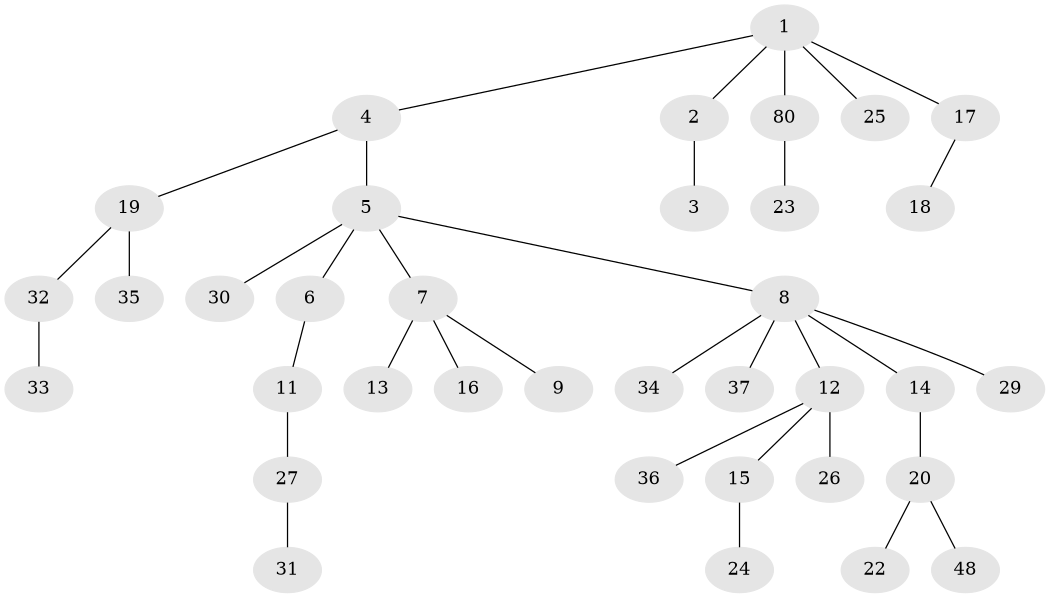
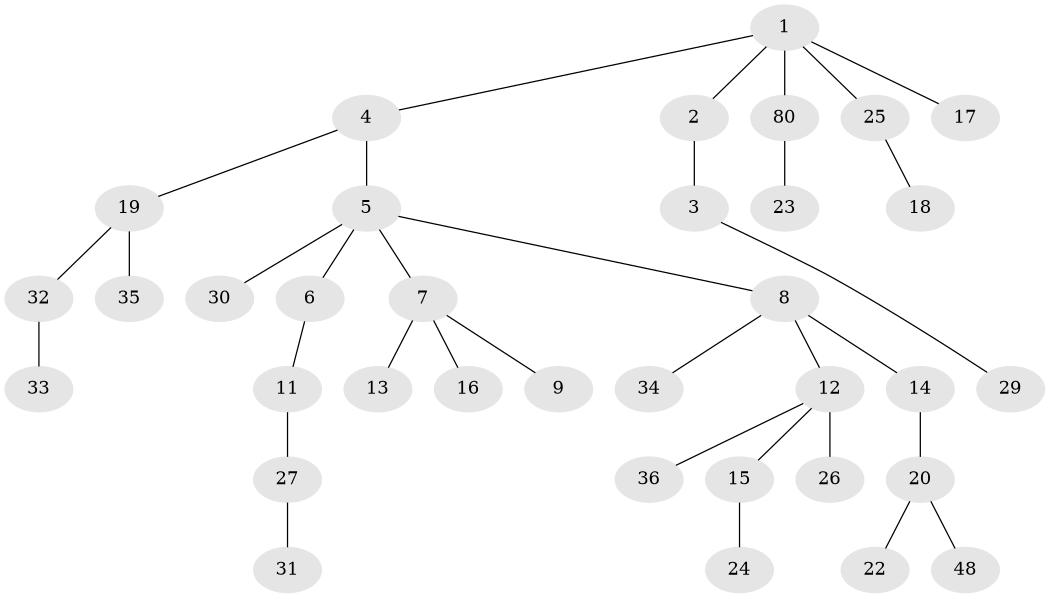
  graph {
    node [color=gray90 style=filled]
    edge [weight=1.0]
    1
    2
    4
    n4 [label=80]
    17
    25
    3
    5
    19
    23
    18
    6
    7
    8
    30
    32
    35
    11
    9
    13
    16
    12
    14
    29
    34
-   37
    27
    15
    26
    36
    20
    31
    24
    22
    n35 [label=48]
    33
    1 -- 2
    1 -- 4
    1 -- n4
    1 -- 17
    1 -- 25
    2 -- 3 [weight=2.0]
    4 -- 5
    4 -- 19
    n4 -- 23
-   17 -- 18
+   25 -- 18
    5 -- 6
    5 -- 7
    5 -- 8
    5 -- 30
    19 -- 32
    19 -- 35
    6 -- 11 [weight=3.0]
    7 -- 9
    7 -- 13
    7 -- 16
    8 -- 12
    8 -- 14
-   8 -- 29
+   3 -- 29
    8 -- 34
-   8 -- 37
    32 -- 33
    11 -- 27
    12 -- 15
    12 -- 26 [weight=2.0]
    12 -- 36
    14 -- 20
    27 -- 31
    15 -- 24
    20 -- 22
    20 -- n35
  }
